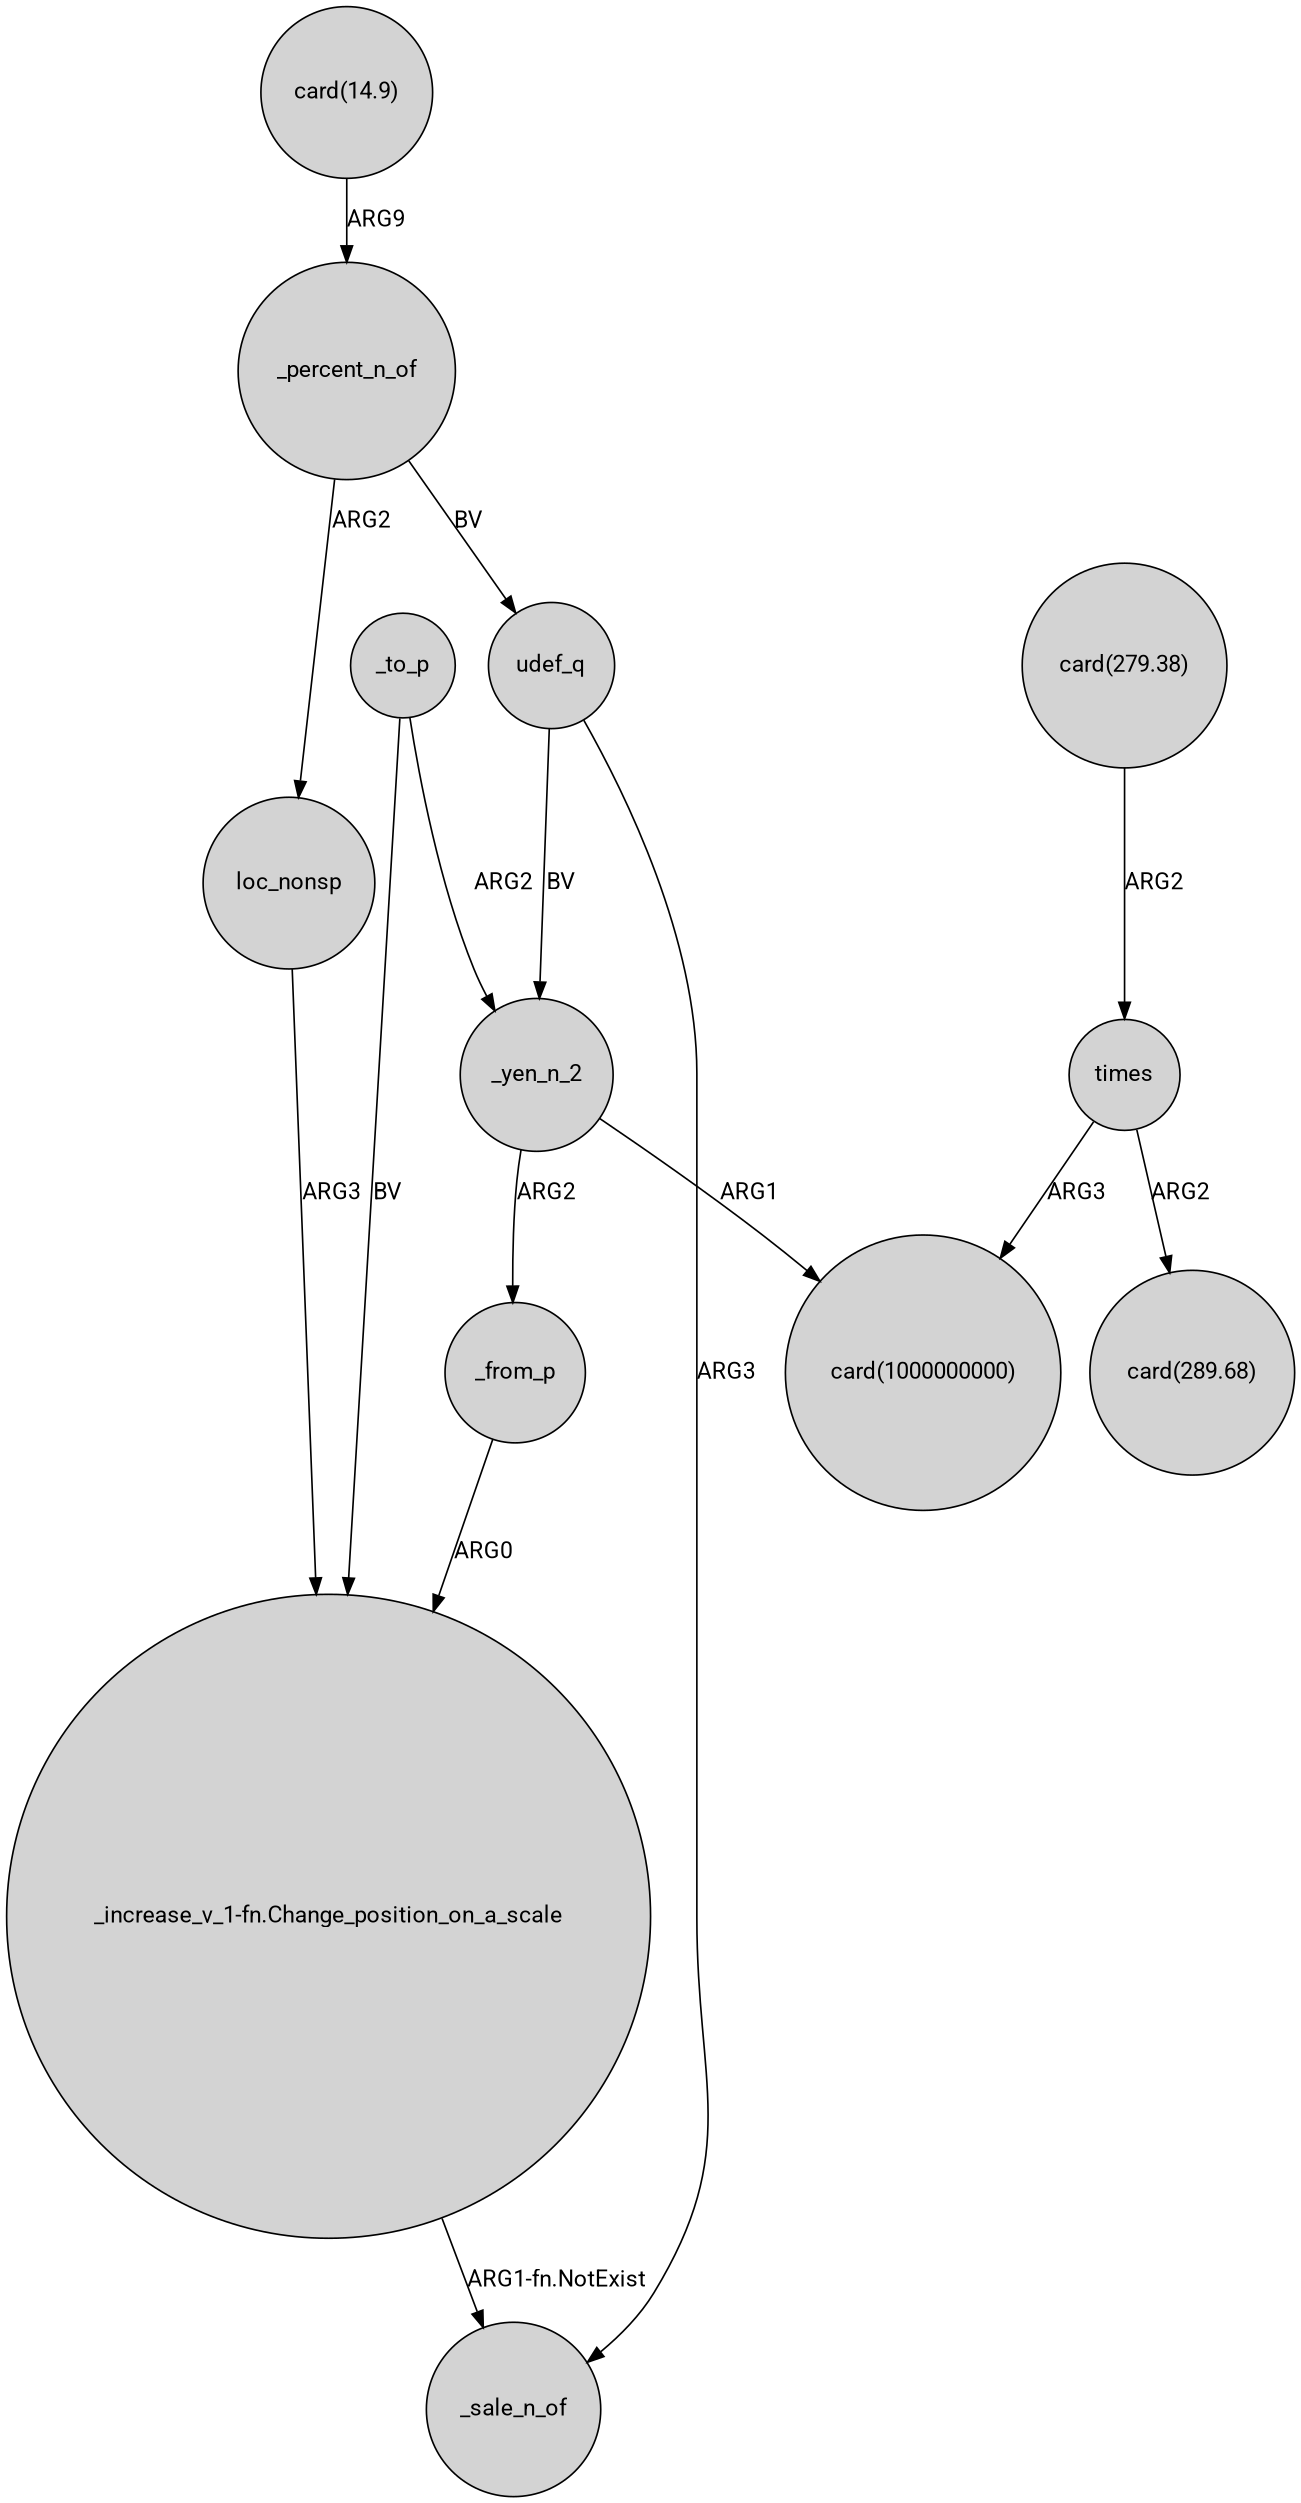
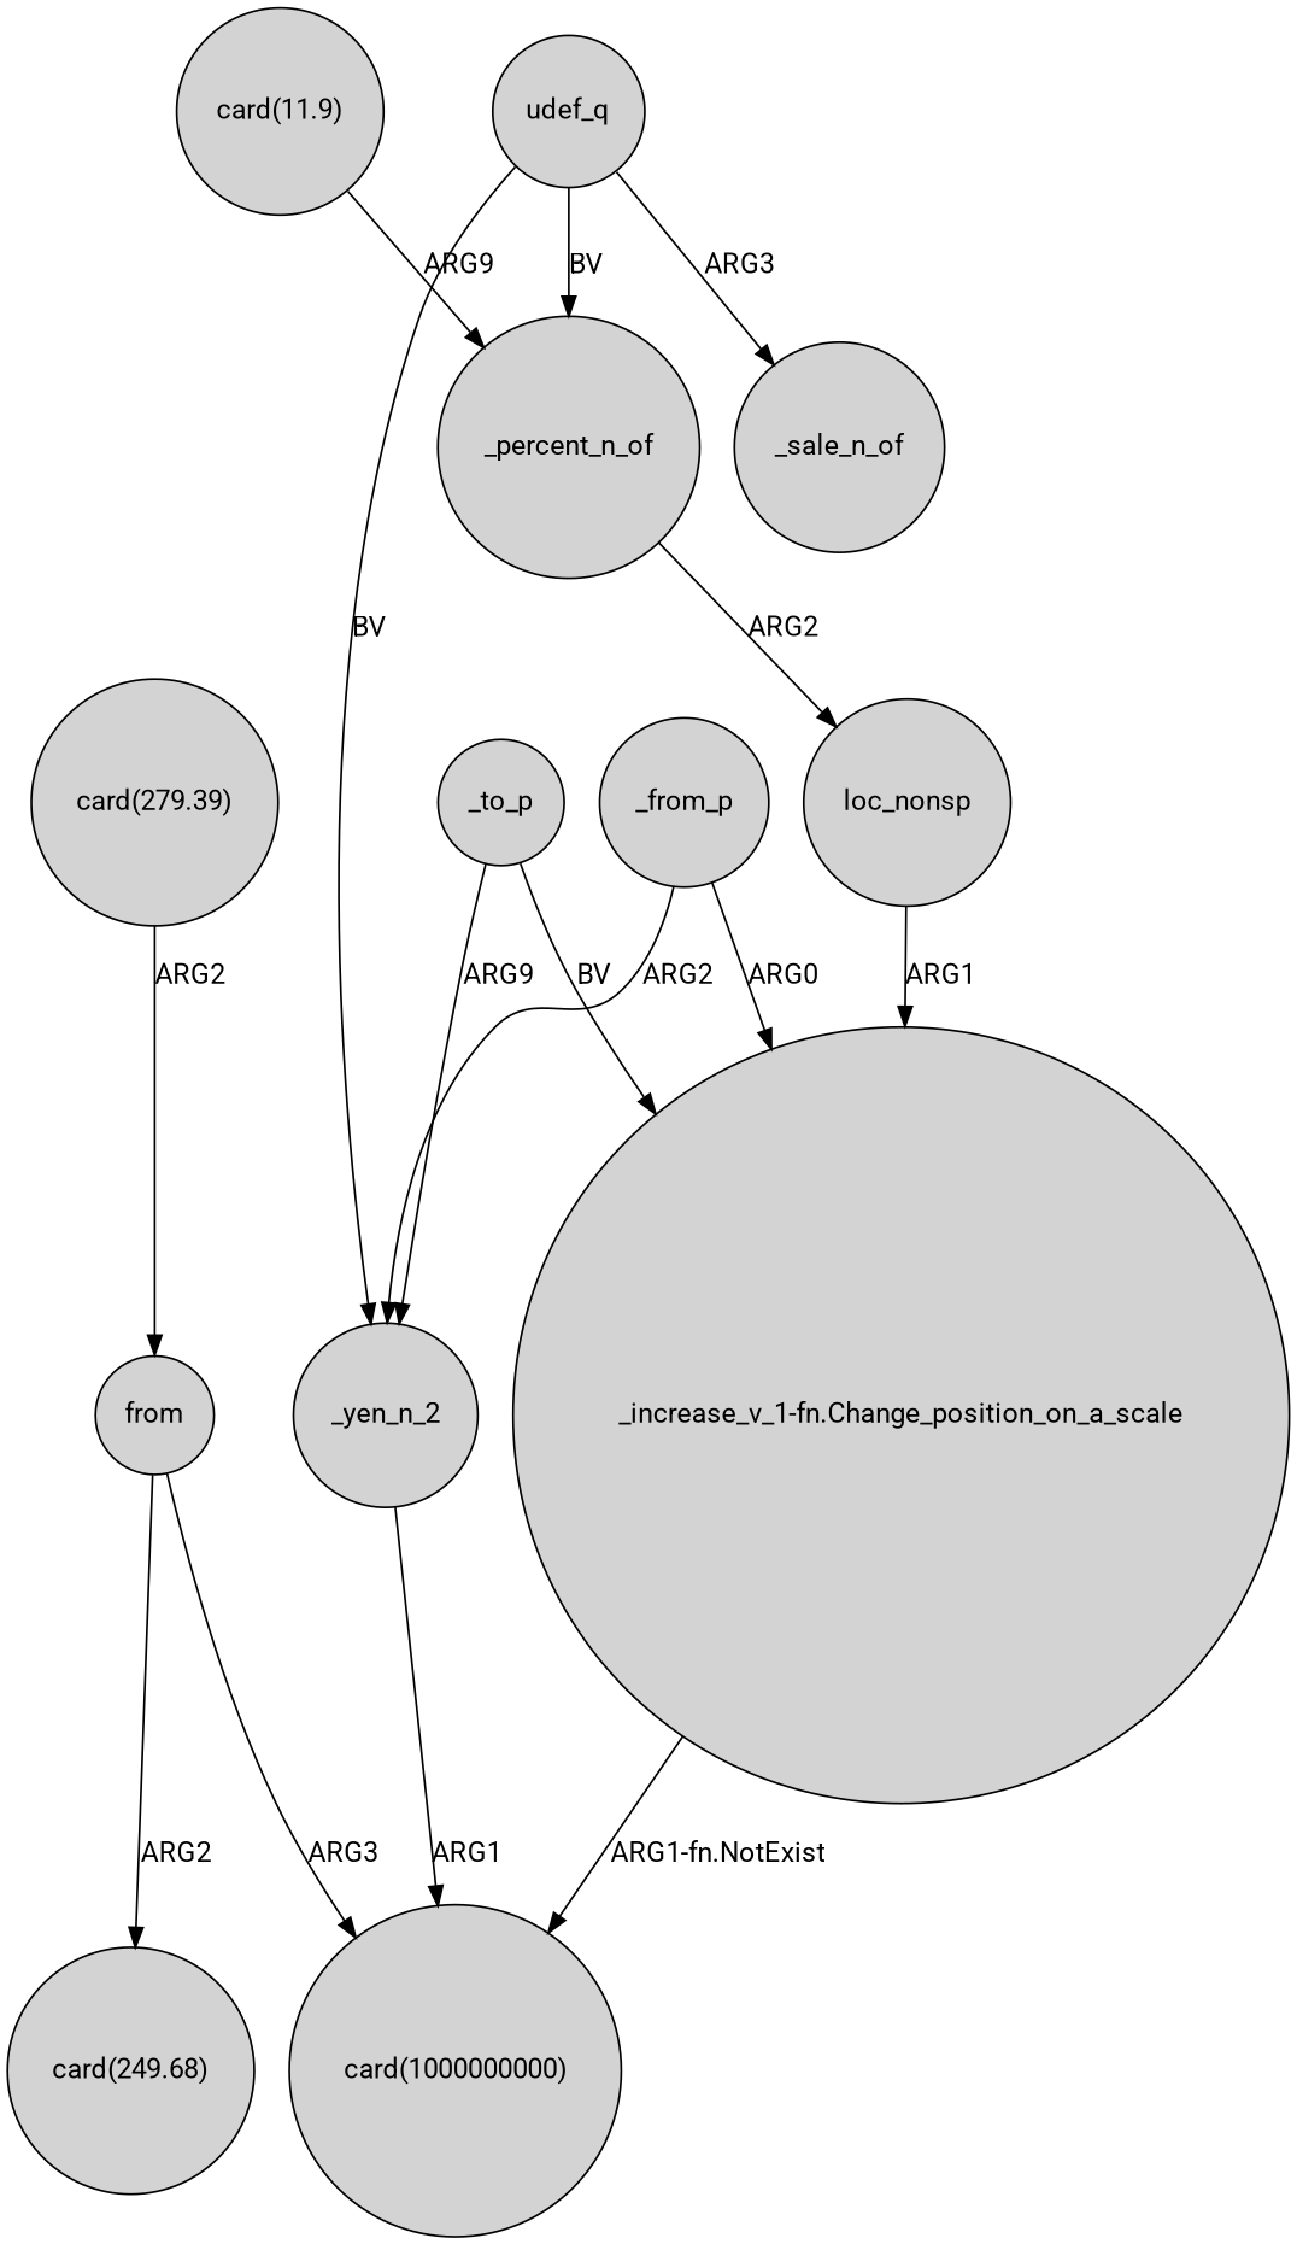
  digraph {
    fontname=Roboto
    node [fontname=Roboto shape=circle style=filled]
    edge [fontname=Roboto]
-   "card(11.9)" [label="card(14.9)"]
+   "card(11.9)"
    _percent_n_of
    loc_nonsp
    _to_p
    _yen_n_2
    "_increase_v_1-fn.Change_position_on_a_scale"
    "card(1000000000)"
    _sale_n_of
    udef_q
    _from_p
-   times
-   "card(249.68)" [label="card(289.68)"]
-   "card(279.39)" [label="card(279.38)"]
+   times [label=from]
+   "card(249.68)"
+   "card(279.39)"
    "card(11.9)" -> _percent_n_of [label=ARG9]
    _percent_n_of -> loc_nonsp [label=ARG2]
-   loc_nonsp -> "_increase_v_1-fn.Change_position_on_a_scale" [label=ARG3]
-   _to_p -> _yen_n_2 [label=ARG2]
+   loc_nonsp -> "_increase_v_1-fn.Change_position_on_a_scale" [label=ARG1]
+   _to_p -> _yen_n_2 [label=ARG9]
    _to_p -> "_increase_v_1-fn.Change_position_on_a_scale" [label=BV]
    _yen_n_2 -> "card(1000000000)" [label=ARG1]
-   "_increase_v_1-fn.Change_position_on_a_scale" -> _sale_n_of [label="ARG1-fn.NotExist"]
-   _percent_n_of -> udef_q [label=BV]
+   "_increase_v_1-fn.Change_position_on_a_scale" -> "card(1000000000)" [label="ARG1-fn.NotExist"]
+   udef_q -> _percent_n_of [label=BV]
    udef_q -> _yen_n_2 [label=BV]
    udef_q -> _sale_n_of [label=ARG3]
-   _yen_n_2 -> _from_p [label=ARG2]
+   _from_p -> _yen_n_2 [label=ARG2]
    _from_p -> "_increase_v_1-fn.Change_position_on_a_scale" [label=ARG0]
    times -> "card(1000000000)" [label=ARG3]
    times -> "card(249.68)" [label=ARG2]
    "card(279.39)" -> times [label=ARG2]
  }
